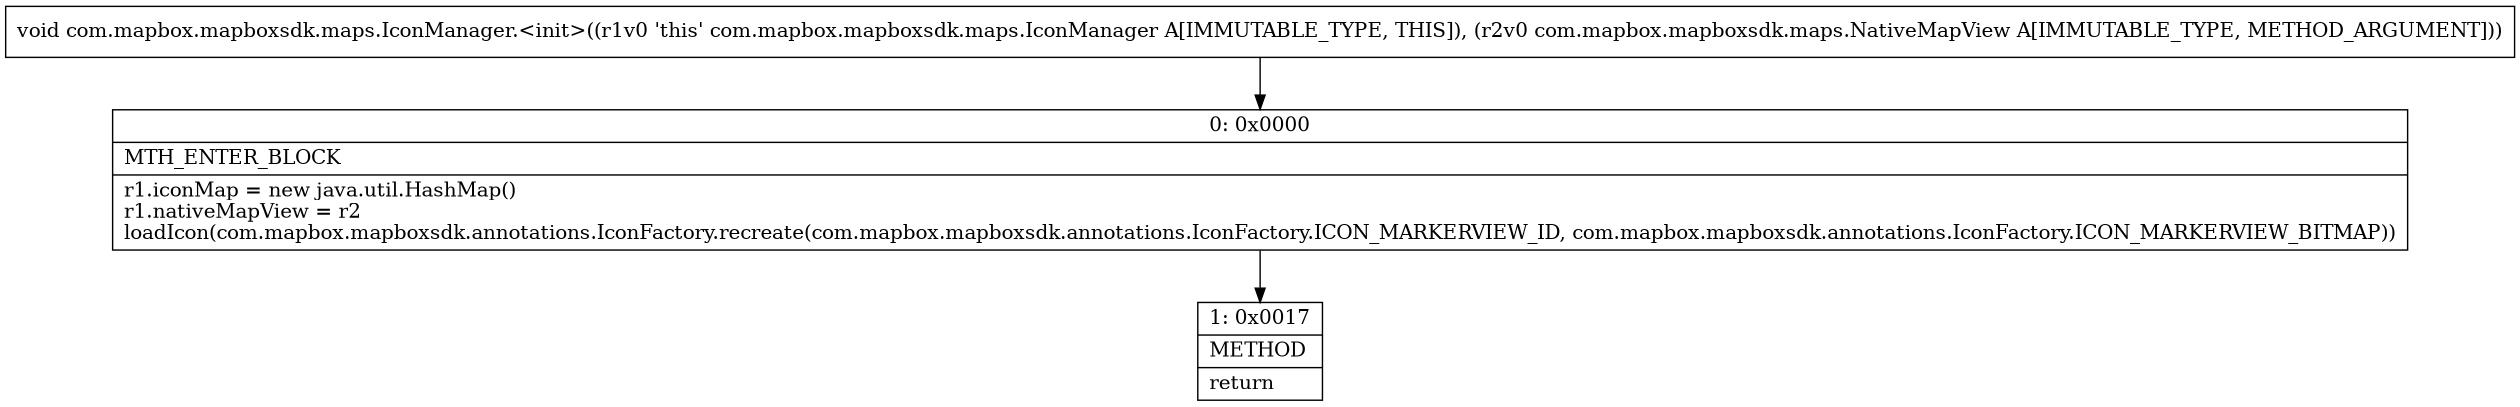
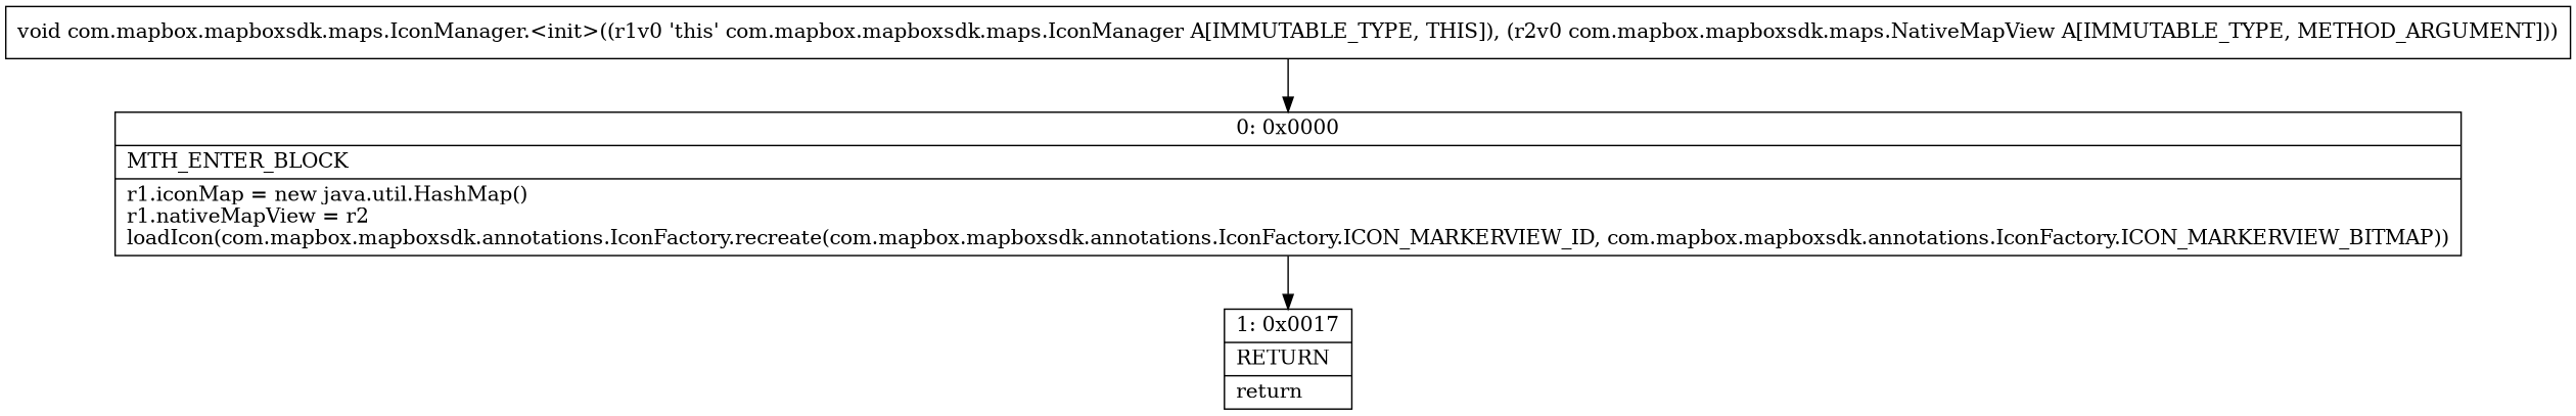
  digraph {
    node [shape=record]
    n1 [label="{0\:\ 0x0000|MTH_ENTER_BLOCK\l|r1.iconMap = new java.util.HashMap()\lr1.nativeMapView = r2\lloadIcon(com.mapbox.mapboxsdk.annotations.IconFactory.recreate(com.mapbox.mapboxsdk.annotations.IconFactory.ICON_MARKERVIEW_ID, com.mapbox.mapboxsdk.annotations.IconFactory.ICON_MARKERVIEW_BITMAP))\l}"]
-   n2 [label="{1\:\ 0x0017|METHOD\l|return\l}"]
+   n2 [label="{1\:\ 0x0017|RETURN\l|return\l}"]
    n3 [label="{void com.mapbox.mapboxsdk.maps.IconManager.\<init\>((r1v0 'this' com.mapbox.mapboxsdk.maps.IconManager A[IMMUTABLE_TYPE, THIS]), (r2v0 com.mapbox.mapboxsdk.maps.NativeMapView A[IMMUTABLE_TYPE, METHOD_ARGUMENT])) }"]
    n1 -> n2
    n3 -> n1
  }
